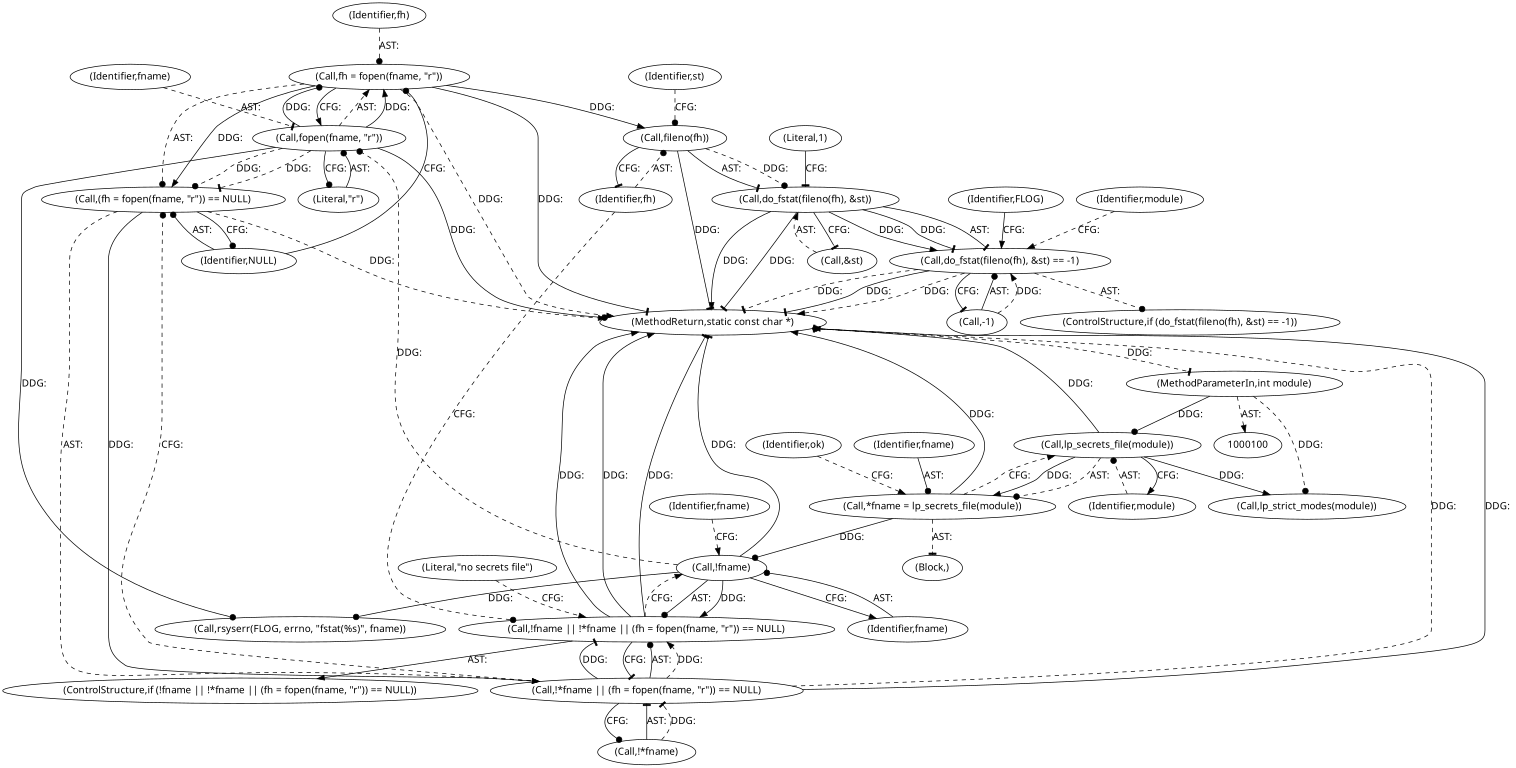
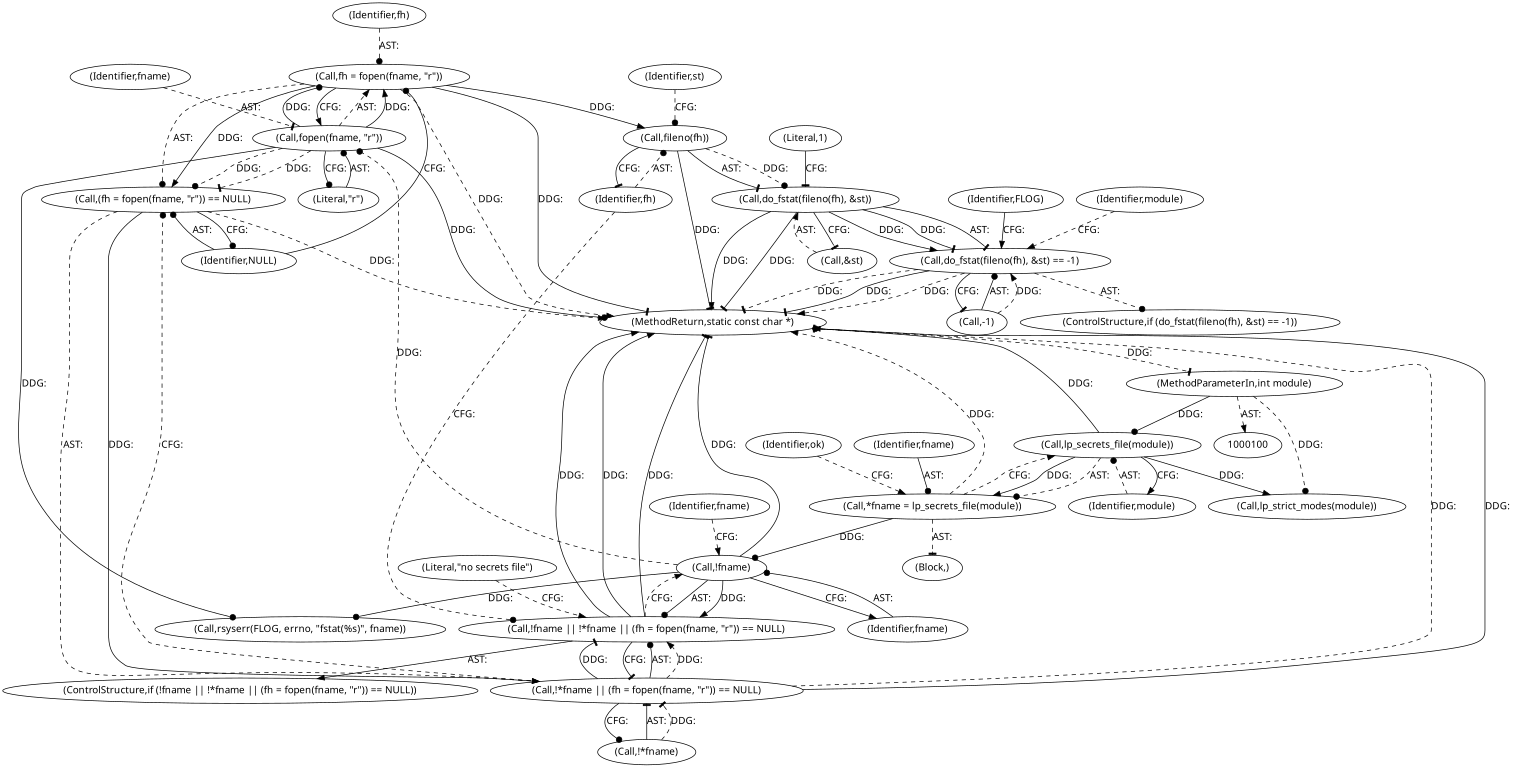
  digraph {
    fontname="Noto Sans"
    node [fontname="Noto Sans"]
    edge [arrowhead=normal fontname="Noto Sans" style=solid]
    n1 [label="(Call,fh = fopen(fname, \"r\"))"]
    n2 [label="(Call,fopen(fname, \"r\"))"]
    n3 [label="(Call,(fh = fopen(fname, \"r\")) == NULL)"]
    n4 [label="(Call,fileno(fh))"]
    n5 [label="(MethodReturn,static const char *)"]
    n6 [label="(Call,rsyserr(FLOG, errno, \"fstat(%s)\", fname))"]
    n7 [label="(Literal,\"r\")"]
    n8 [label="(Call,!*fname || (fh = fopen(fname, \"r\")) == NULL)"]
    n9 [label="(Identifier,NULL)"]
    n10 [label="(Call,do_fstat(fileno(fh), &st))"]
    n11 [label="(Identifier,fh)"]
    n12 [label="(MethodParameterIn,int module)"]
    n13 [label="(Call,!fname)"]
    n14 [label="(Call,!fname || !*fname || (fh = fopen(fname, \"r\")) == NULL)"]
    n15 [label="(Identifier,fname)"]
    n16 [label="(ControlStructure,if (!fname || !*fname || (fh = fopen(fname, \"r\")) == NULL))"]
    n17 [label="(Call,*fname = lp_secrets_file(module))"]
    n18 [label="(Call,lp_secrets_file(module))"]
    n19 [label="(Block,)"]
    n20 [label="(Call,lp_strict_modes(module))"]
    n21 [label="(Identifier,module)"]
    1000100
    n23 [label="(Call,!*fname)"]
    n24 [label="(Call,do_fstat(fileno(fh), &st) == -1)"]
    n25 [label="(Call,&st)"]
    n26 [label="(Call,-1)"]
    n27 [label="(ControlStructure,if (do_fstat(fileno(fh), &st) == -1))"]
    n28 [label="(Literal,\"no secrets file\")"]
    n29 [label="(Identifier,fname)"]
    n30 [label="(Literal,1)"]
    n31 [label="(Identifier,FLOG)"]
    n32 [label="(Identifier,st)"]
    n33 [label="(Identifier,fh)"]
    n34 [label="(Identifier,ok)"]
    n35 [label="(Identifier,fname)"]
    n36 [label="(Identifier,fname)"]
    n37 [label="(Identifier,module)"]
    n1 -> n2 [label="CFG: "]
    n1 -> n3 [arrowhead=dot label="AST: " style=dashed]
    n1 -> n3 [label="DDG: "]
    n1 -> n4 [label="DDG: "]
    n1 -> n5 [label="DDG: " style=dashed]
    n1 -> n5 [arrowhead=tee label="DDG: "]
    n2 -> n1 [label="AST: " style=dashed]
    n2 -> n1 [label="DDG: "]
    n2 -> n1 [arrowhead=dot label="DDG: "]
    n2 -> n3 [arrowhead=dot label="DDG: " style=dashed]
    n2 -> n3 [arrowhead=tee label="DDG: " style=dashed]
    n2 -> n5 [arrowhead=dot label="DDG: "]
    n2 -> n6 [arrowhead=dot label="DDG: "]
    n2 -> n7 [arrowhead=dot label="CFG: "]
    n3 -> n5 [label="DDG: " style=dashed]
    n3 -> n8 [label="AST: " style=dashed]
    n3 -> n8 [label="DDG: "]
    n3 -> n9 [arrowhead=dot label="CFG: "]
    n4 -> n5 [arrowhead=tee label="DDG: "]
    n4 -> n10 [arrowhead=tee label="AST: "]
    n4 -> n10 [arrowhead=dot label="DDG: " style=dashed]
    n4 -> n11 [arrowhead=tee label="CFG: "]
    n5 -> n12 [arrowhead=tee label="DDG: " style=dashed]
    n7 -> n2 [arrowhead=dot label="AST: "]
    n8 -> n3 [arrowhead=dot label="CFG: " style=dashed]
    n8 -> n5 [arrowhead=tee label="DDG: " style=dashed]
    n8 -> n5 [arrowhead=dot label="DDG: "]
    n8 -> n14 [arrowhead=dot label="AST: "]
    n8 -> n14 [label="DDG: " style=dashed]
    n8 -> n14 [arrowhead=tee label="DDG: "]
    n8 -> n23 [arrowhead=dot label="CFG: "]
    n9 -> n1 [arrowhead=dot label="CFG: "]
    n9 -> n3 [arrowhead=dot label="AST: "]
    n10 -> n5 [label="DDG: "]
    n10 -> n5 [arrowhead=tee label="DDG: "]
    n10 -> n24 [arrowhead=tee label="AST: "]
    n10 -> n24 [label="DDG: "]
    n10 -> n24 [arrowhead=tee label="DDG: "]
    n10 -> n25 [arrowhead=tee label="CFG: "]
    n11 -> n4 [arrowhead=dot label="AST: " style=dashed]
    n11 -> n14 [arrowhead=dot label="CFG: " style=dashed]
    n12 -> n18 [arrowhead=dot label="DDG: "]
    n12 -> n20 [arrowhead=dot label="DDG: " style=dashed]
    n12 -> 1000100 [label="AST: " style=dashed]
    n13 -> n2 [arrowhead=dot label="DDG: " style=dashed]
    n13 -> n5 [arrowhead=tee label="DDG: "]
    n13 -> n6 [arrowhead=dot label="DDG: "]
    n13 -> n14 [arrowhead=dot label="AST: "]
    n13 -> n14 [label="DDG: "]
    n13 -> n15 [label="CFG: "]
    n14 -> n5 [arrowhead=tee label="DDG: "]
    n14 -> n5 [label="DDG: "]
    n14 -> n5 [label="DDG: "]
    n14 -> n8 [arrowhead=tee label="CFG: "]
    n14 -> n13 [label="CFG: " style=dashed]
    n14 -> n16 [label="AST: "]
    n15 -> n13 [arrowhead=dot label="AST: "]
-   n17 -> n5 [label="DDG: "]
+   n17 -> n5 [label="DDG: " style=dashed]
    n17 -> n13 [arrowhead=dot label="DDG: "]
    n17 -> n18 [label="CFG: " style=dashed]
    n17 -> n19 [arrowhead=tee label="AST: " style=dashed]
    n18 -> n5 [label="DDG: "]
    n18 -> n17 [arrowhead=dot label="AST: " style=dashed]
    n18 -> n17 [label="DDG: "]
    n18 -> n20 [label="DDG: "]
    n18 -> n21 [label="CFG: "]
    n21 -> n18 [arrowhead=dot label="AST: " style=dashed]
    n23 -> n8 [arrowhead=tee label="AST: "]
    n23 -> n8 [arrowhead=tee label="DDG: " style=dashed]
    n24 -> n5 [arrowhead=tee label="DDG: " style=dashed]
    n24 -> n5 [arrowhead=tee label="DDG: "]
    n24 -> n5 [label="DDG: " style=dashed]
    n24 -> n26 [arrowhead=tee label="CFG: "]
    n24 -> n27 [arrowhead=dot label="AST: " style=dashed]
    n25 -> n10 [label="AST: " style=dashed]
    n26 -> n24 [arrowhead=dot label="AST: "]
    n26 -> n24 [label="DDG: " style=dashed]
    n28 -> n14 [label="CFG: " style=dashed]
    n29 -> n13 [label="CFG: " style=dashed]
    n30 -> n10 [arrowhead=tee label="CFG: "]
    n31 -> n24 [label="CFG: "]
    n32 -> n4 [arrowhead=dot label="CFG: " style=dashed]
    n33 -> n1 [arrowhead=dot label="AST: " style=dashed]
    n34 -> n17 [label="CFG: " style=dashed]
    n35 -> n2 [arrowhead=tee label="AST: " style=dashed]
    n36 -> n17 [arrowhead=dot label="AST: "]
    n37 -> n24 [label="CFG: " style=dashed]
  }
